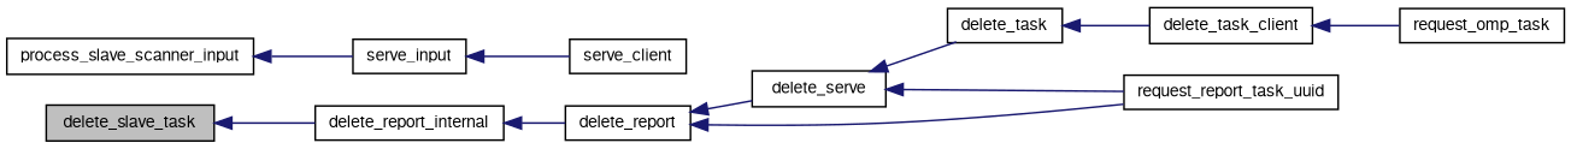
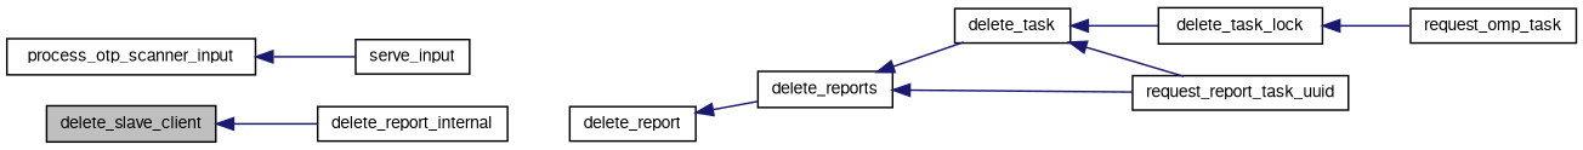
  digraph {
    rankdir=LR
    node [color=black fontname=FreeSans fontsize=10 shape=record]
    edge [color=midnightblue dir=back fontname=FreeSans fontsize=10 labelfontname=FreeSans labelfontsize=10 style=solid]
-   n1 [fillcolor=grey75 fontcolor=black height=0.2 label=delete_slave_task style=filled width=0.4]
+   n1 [fillcolor=grey75 fontcolor=black height=0.2 label=delete_slave_client style=filled width=0.4]
    n2 [height=0.2 label=delete_report_internal width=0.4]
    n3 [height=0.2 label=delete_report width=0.4]
-   n4 [height=0.2 label=delete_serve width=0.4]
+   n4 [height=0.2 label=delete_reports width=0.4]
    n5 [height=0.2 label=delete_task width=0.4]
    n6 [height=0.2 label=request_report_task_uuid width=0.4]
-   n7 [height=0.2 label=delete_task_client width=0.4]
+   n7 [height=0.2 label=delete_task_lock width=0.4]
    n8 [height=0.2 label=request_omp_task width=0.4]
-   n9 [height=0.2 label=process_slave_scanner_input width=0.4]
+   n9 [height=0.2 label=process_otp_scanner_input width=0.4]
    n10 [height=0.2 label=serve_input width=0.4]
-   n11 [height=0.2 label=serve_client width=0.4]
    n1 -> n2
-   n2 -> n3
    n3 -> n4
    n4 -> n5
    n4 -> n6
-   n3 -> n6
+   n5 -> n6
    n5 -> n7
    n7 -> n8
    n9 -> n10
-   n10 -> n11
  }
